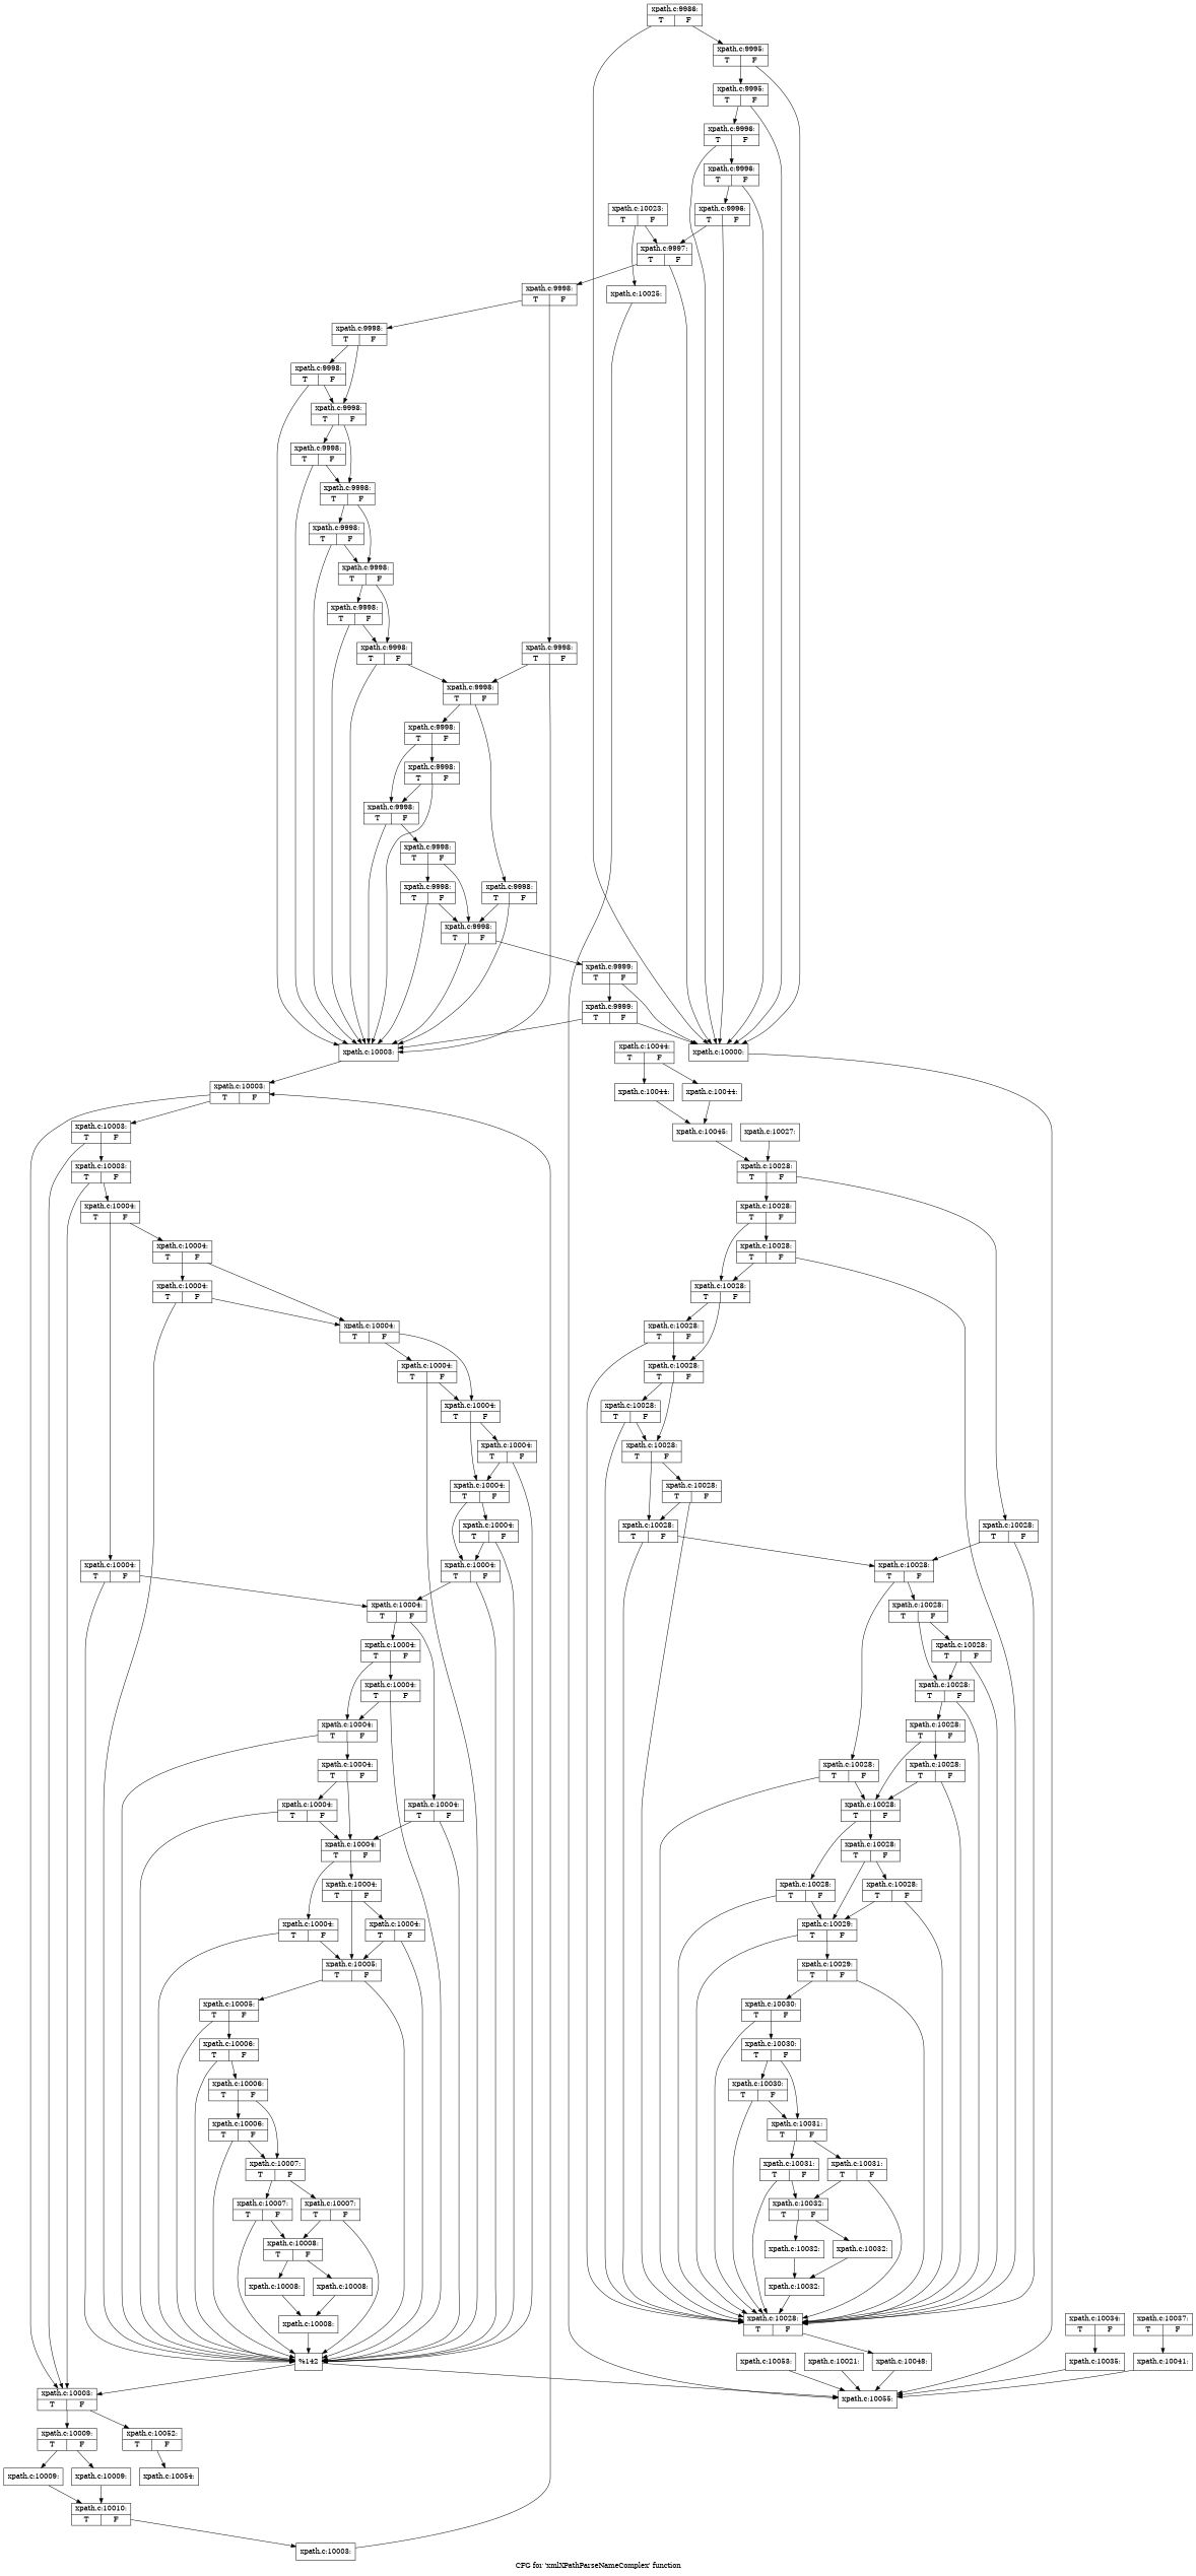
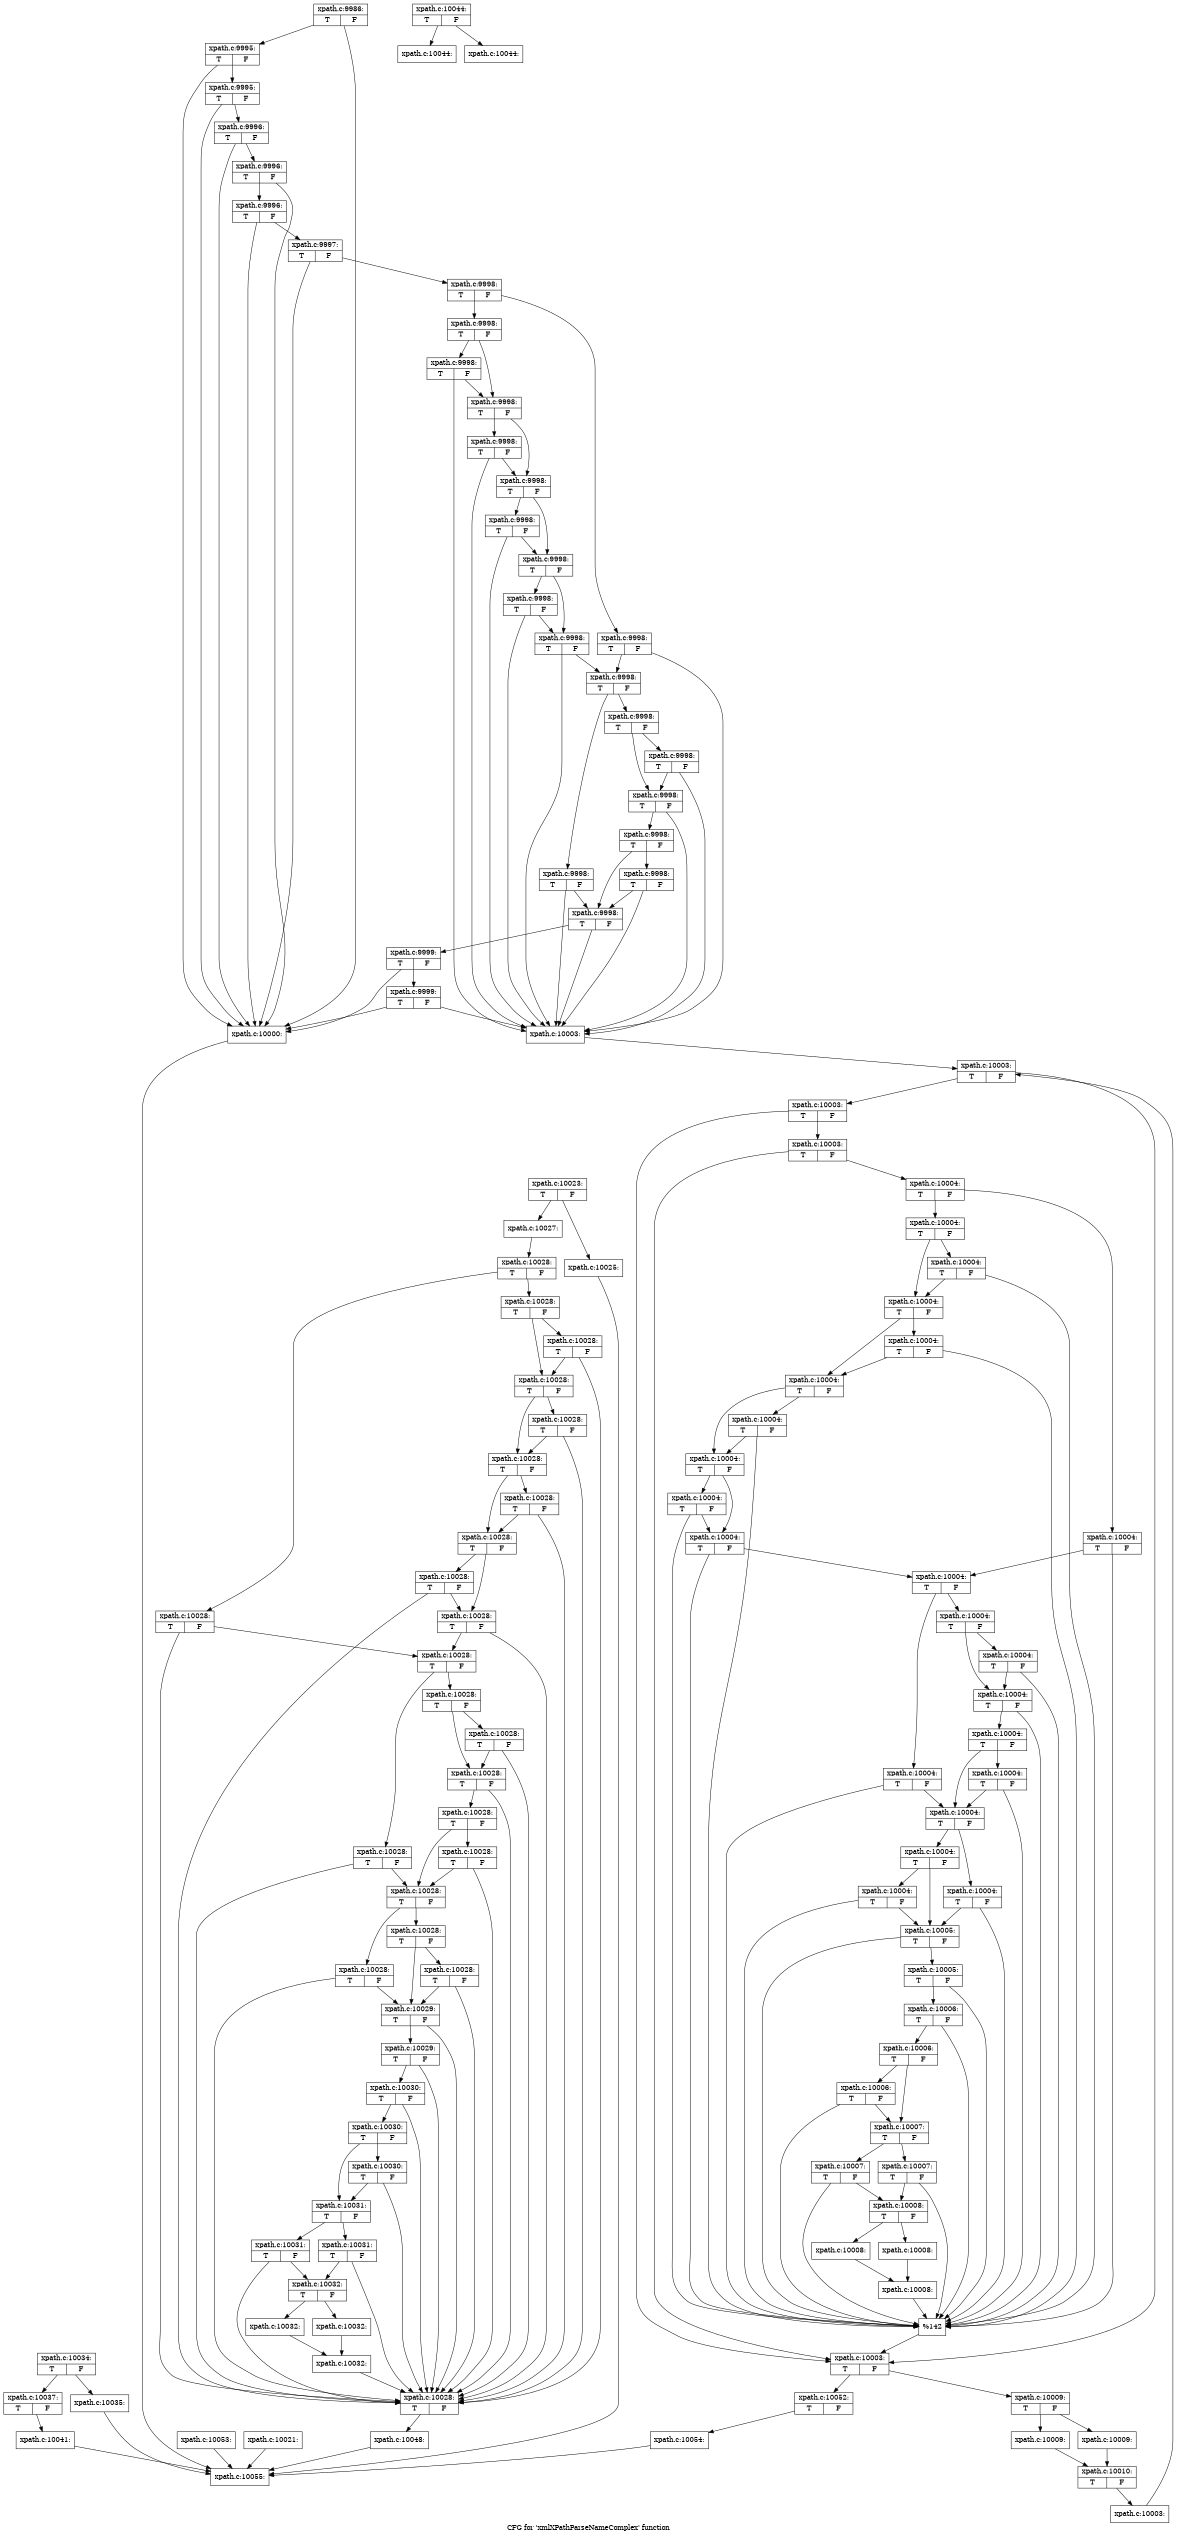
  digraph {
    label="CFG for 'xmlXPathParseNameComplex' function"
    node [shape=record]
    n1 [label="{xpath.c:9986:|{<s0>T|<s1>F}}"]
    n2 [label="{xpath.c:10000:}"]
    n3 [label="{xpath.c:9995:|{<s0>T|<s1>F}}"]
    n4 [label="{xpath.c:10055:}"]
    n5 [label="{xpath.c:9995:|{<s0>T|<s1>F}}"]
    n6 [label="{xpath.c:9996:|{<s0>T|<s1>F}}"]
    n7 [label="{xpath.c:9996:|{<s0>T|<s1>F}}"]
    n8 [label="{xpath.c:9996:|{<s0>T|<s1>F}}"]
    n9 [label="{xpath.c:9997:|{<s0>T|<s1>F}}"]
    n10 [label="{xpath.c:9998:|{<s0>T|<s1>F}}"]
    n11 [label="{xpath.c:9998:|{<s0>T|<s1>F}}"]
    n12 [label="{xpath.c:9998:|{<s0>T|<s1>F}}"]
    n13 [label="{xpath.c:9998:|{<s0>T|<s1>F}}"]
    n14 [label="{xpath.c:9998:|{<s0>T|<s1>F}}"]
    n15 [label="{xpath.c:10003:}"]
    n16 [label="{xpath.c:9998:|{<s0>T|<s1>F}}"]
    n17 [label="{xpath.c:9998:|{<s0>T|<s1>F}}"]
    n18 [label="{xpath.c:9998:|{<s0>T|<s1>F}}"]
    n19 [label="{xpath.c:10003:|{<s0>T|<s1>F}}"]
    n20 [label="{xpath.c:9998:|{<s0>T|<s1>F}}"]
    n21 [label="{xpath.c:9998:|{<s0>T|<s1>F}}"]
    n22 [label="{xpath.c:9998:|{<s0>T|<s1>F}}"]
    n23 [label="{xpath.c:9998:|{<s0>T|<s1>F}}"]
    n24 [label="{xpath.c:10003:|{<s0>T|<s1>F}}"]
    n25 [label="{xpath.c:10003:|{<s0>T|<s1>F}}"]
    n26 [label="{xpath.c:9998:|{<s0>T|<s1>F}}"]
    n27 [label="{xpath.c:9998:|{<s0>T|<s1>F}}"]
    n28 [label="{xpath.c:9998:|{<s0>T|<s1>F}}"]
    n29 [label="{xpath.c:9998:|{<s0>T|<s1>F}}"]
    n30 [label="{xpath.c:9998:|{<s0>T|<s1>F}}"]
    n31 [label="{xpath.c:9999:|{<s0>T|<s1>F}}"]
    n32 [label="{xpath.c:9998:|{<s0>T|<s1>F}}"]
    n33 [label="{xpath.c:9999:|{<s0>T|<s1>F}}"]
    n34 [label="{xpath.c:9998:|{<s0>T|<s1>F}}"]
    n35 [label="{xpath.c:10003:|{<s0>T|<s1>F}}"]
    n36 [label="{xpath.c:10009:|{<s0>T|<s1>F}}"]
    n37 [label="{xpath.c:10052:|{<s0>T|<s1>F}}"]
    n38 [label="{xpath.c:10004:|{<s0>T|<s1>F}}"]
    n39 [label="{xpath.c:10009:}"]
    n40 [label="{xpath.c:10009:}"]
    n41 [label="{xpath.c:10054:}"]
    n42 [label="{xpath.c:10004:|{<s0>T|<s1>F}}"]
    n43 [label="{xpath.c:10004:|{<s0>T|<s1>F}}"]
    n44 [label="{xpath.c:10004:|{<s0>T|<s1>F}}"]
    n45 [label="{xpath.c:10004:|{<s0>T|<s1>F}}"]
    n46 [label="{%142}"]
    n47 [label="{xpath.c:10004:|{<s0>T|<s1>F}}"]
    n48 [label="{xpath.c:10004:|{<s0>T|<s1>F}}"]
    n49 [label="{xpath.c:10004:|{<s0>T|<s1>F}}"]
    n50 [label="{xpath.c:10004:|{<s0>T|<s1>F}}"]
    n51 [label="{xpath.c:10004:|{<s0>T|<s1>F}}"]
    n52 [label="{xpath.c:10004:|{<s0>T|<s1>F}}"]
    n53 [label="{xpath.c:10004:|{<s0>T|<s1>F}}"]
    n54 [label="{xpath.c:10004:|{<s0>T|<s1>F}}"]
    n55 [label="{xpath.c:10004:|{<s0>T|<s1>F}}"]
    n56 [label="{xpath.c:10004:|{<s0>T|<s1>F}}"]
    n57 [label="{xpath.c:10004:|{<s0>T|<s1>F}}"]
    n58 [label="{xpath.c:10004:|{<s0>T|<s1>F}}"]
    n59 [label="{xpath.c:10004:|{<s0>T|<s1>F}}"]
    n60 [label="{xpath.c:10004:|{<s0>T|<s1>F}}"]
    n61 [label="{xpath.c:10004:|{<s0>T|<s1>F}}"]
    n62 [label="{xpath.c:10004:|{<s0>T|<s1>F}}"]
    n63 [label="{xpath.c:10005:|{<s0>T|<s1>F}}"]
    n64 [label="{xpath.c:10004:|{<s0>T|<s1>F}}"]
    n65 [label="{xpath.c:10005:|{<s0>T|<s1>F}}"]
    n66 [label="{xpath.c:10006:|{<s0>T|<s1>F}}"]
    n67 [label="{xpath.c:10006:|{<s0>T|<s1>F}}"]
    n68 [label="{xpath.c:10006:|{<s0>T|<s1>F}}"]
    n69 [label="{xpath.c:10007:|{<s0>T|<s1>F}}"]
    n70 [label="{xpath.c:10007:|{<s0>T|<s1>F}}"]
    n71 [label="{xpath.c:10007:|{<s0>T|<s1>F}}"]
    n72 [label="{xpath.c:10008:|{<s0>T|<s1>F}}"]
    n73 [label="{xpath.c:10008:}"]
    n74 [label="{xpath.c:10008:}"]
    n75 [label="{xpath.c:10008:}"]
    n76 [label="{xpath.c:10010:|{<s0>T|<s1>F}}"]
    n77 [label="{xpath.c:10053:}"]
    n78 [label="{xpath.c:10003:}"]
    n79 [label="{xpath.c:10021:}"]
    n80 [label="{xpath.c:10023:|{<s0>T|<s1>F}}"]
    n81 [label="{xpath.c:10025:}"]
    n82 [label="{xpath.c:10027:}"]
    n83 [label="{xpath.c:10028:|{<s0>T|<s1>F}}"]
    n84 [label="{xpath.c:10028:|{<s0>T|<s1>F}}"]
    n85 [label="{xpath.c:10028:|{<s0>T|<s1>F}}"]
    n86 [label="{xpath.c:10028:|{<s0>T|<s1>F}}"]
    n87 [label="{xpath.c:10028:|{<s0>T|<s1>F}}"]
    n88 [label="{xpath.c:10028:|{<s0>T|<s1>F}}"]
    n89 [label="{xpath.c:10028:|{<s0>T|<s1>F}}"]
    n90 [label="{xpath.c:10028:|{<s0>T|<s1>F}}"]
    n91 [label="{xpath.c:10028:|{<s0>T|<s1>F}}"]
    n92 [label="{xpath.c:10048:}"]
    n93 [label="{xpath.c:10028:|{<s0>T|<s1>F}}"]
    n94 [label="{xpath.c:10028:|{<s0>T|<s1>F}}"]
    n95 [label="{xpath.c:10028:|{<s0>T|<s1>F}}"]
    n96 [label="{xpath.c:10028:|{<s0>T|<s1>F}}"]
    n97 [label="{xpath.c:10028:|{<s0>T|<s1>F}}"]
    n98 [label="{xpath.c:10028:|{<s0>T|<s1>F}}"]
    n99 [label="{xpath.c:10028:|{<s0>T|<s1>F}}"]
    n100 [label="{xpath.c:10028:|{<s0>T|<s1>F}}"]
    n101 [label="{xpath.c:10028:|{<s0>T|<s1>F}}"]
    n102 [label="{xpath.c:10028:|{<s0>T|<s1>F}}"]
    n103 [label="{xpath.c:10028:|{<s0>T|<s1>F}}"]
    n104 [label="{xpath.c:10028:|{<s0>T|<s1>F}}"]
    n105 [label="{xpath.c:10028:|{<s0>T|<s1>F}}"]
    n106 [label="{xpath.c:10029:|{<s0>T|<s1>F}}"]
    n107 [label="{xpath.c:10028:|{<s0>T|<s1>F}}"]
    n108 [label="{xpath.c:10029:|{<s0>T|<s1>F}}"]
    n109 [label="{xpath.c:10030:|{<s0>T|<s1>F}}"]
    n110 [label="{xpath.c:10030:|{<s0>T|<s1>F}}"]
    n111 [label="{xpath.c:10030:|{<s0>T|<s1>F}}"]
    n112 [label="{xpath.c:10031:|{<s0>T|<s1>F}}"]
    n113 [label="{xpath.c:10031:|{<s0>T|<s1>F}}"]
    n114 [label="{xpath.c:10031:|{<s0>T|<s1>F}}"]
    n115 [label="{xpath.c:10032:|{<s0>T|<s1>F}}"]
    n116 [label="{xpath.c:10032:}"]
    n117 [label="{xpath.c:10032:}"]
    n118 [label="{xpath.c:10032:}"]
    n119 [label="{xpath.c:10034:|{<s0>T|<s1>F}}"]
    n120 [label="{xpath.c:10035:}"]
    n121 [label="{xpath.c:10037:|{<s0>T|<s1>F}}"]
    n122 [label="{xpath.c:10044:|{<s0>T|<s1>F}}"]
    n123 [label="{xpath.c:10044:}"]
    n124 [label="{xpath.c:10044:}"]
    n125 [label="{xpath.c:10041:}"]
-   n126 [label="{xpath.c:10045:}"]
    n1 -> n2
    n1 -> n3
    n2 -> n4
    n3 -> n2
    n3 -> n5
    n5 -> n2
    n5 -> n6
    n6 -> n2
    n6 -> n7
    n7 -> n2
    n7 -> n8
    n8 -> n2
    n8 -> n9
    n9 -> n2
    n9 -> n10
    n10 -> n11
    n10 -> n12
    n11 -> n13
    n11 -> n14
    n12 -> n15
    n12 -> n16
    n13 -> n14
    n13 -> n15
    n14 -> n17
    n14 -> n18
    n15 -> n19
    n16 -> n20
    n16 -> n21
    n17 -> n15
    n17 -> n18
    n18 -> n22
    n18 -> n23
    n19 -> n24
    n19 -> n25
    n20 -> n15
    n20 -> n28
    n21 -> n29
    n21 -> n30
    n22 -> n15
    n22 -> n23
    n23 -> n26
    n23 -> n27
    n24 -> n25
    n24 -> n35
    n25 -> n36
    n25 -> n37
    n26 -> n15
    n26 -> n27
    n27 -> n15
    n27 -> n16
    n28 -> n15
    n28 -> n31
    n29 -> n15
    n29 -> n30
    n30 -> n15
    n30 -> n32
    n31 -> n2
    n31 -> n33
    n32 -> n28
    n32 -> n34
    n33 -> n2
    n33 -> n15
    n34 -> n15
    n34 -> n28
    n35 -> n25
    n35 -> n38
    n36 -> n39
    n36 -> n40
    n37 -> n41
    n38 -> n42
    n38 -> n43
    n39 -> n76
    n40 -> n76
-   n46 -> n4
+   n41 -> n4
    n42 -> n44
    n42 -> n45
    n43 -> n46
    n43 -> n47
    n44 -> n45
    n44 -> n46
    n45 -> n48
    n45 -> n49
    n46 -> n25
    n47 -> n50
    n47 -> n51
    n48 -> n46
    n48 -> n49
    n49 -> n52
    n49 -> n53
    n50 -> n46
    n50 -> n56
    n51 -> n57
    n51 -> n58
    n52 -> n46
    n52 -> n53
    n53 -> n54
    n53 -> n55
    n54 -> n46
    n54 -> n55
    n55 -> n46
    n55 -> n47
    n56 -> n59
    n56 -> n60
    n57 -> n46
    n57 -> n58
    n58 -> n46
    n58 -> n61
    n59 -> n62
    n59 -> n63
    n60 -> n46
    n60 -> n63
    n61 -> n56
    n61 -> n64
    n62 -> n46
    n62 -> n63
    n63 -> n46
    n63 -> n65
    n64 -> n46
    n64 -> n56
    n65 -> n46
    n65 -> n66
    n66 -> n46
    n66 -> n67
    n67 -> n68
    n67 -> n69
    n68 -> n46
    n68 -> n69
    n69 -> n70
    n69 -> n71
    n70 -> n46
    n70 -> n72
    n71 -> n46
    n71 -> n72
    n72 -> n73
    n72 -> n74
    n73 -> n75
    n74 -> n75
    n75 -> n46
    n76 -> n78
    n77 -> n4
    n78 -> n19
    n79 -> n4
    n80 -> n81
-   n80 -> n9
+   n80 -> n82
    n81 -> n4
    n82 -> n83
    n83 -> n84
    n83 -> n85
    n84 -> n86
    n84 -> n87
    n85 -> n88
    n85 -> n89
    n86 -> n87
    n86 -> n88
    n87 -> n90
    n87 -> n91
    n88 -> n92
    n89 -> n93
    n89 -> n94
    n90 -> n88
    n90 -> n91
    n91 -> n95
    n91 -> n96
    n92 -> n4
    n93 -> n88
    n93 -> n99
    n94 -> n100
    n94 -> n101
    n95 -> n88
    n95 -> n96
    n96 -> n97
    n96 -> n98
    n97 -> n88
    n97 -> n98
    n98 -> n88
    n98 -> n89
    n99 -> n102
    n99 -> n103
    n100 -> n88
    n100 -> n101
    n101 -> n88
    n101 -> n104
    n102 -> n105
    n102 -> n106
    n103 -> n88
    n103 -> n106
    n104 -> n99
    n104 -> n107
    n105 -> n88
    n105 -> n106
    n106 -> n88
    n106 -> n108
    n107 -> n88
    n107 -> n99
    n108 -> n88
    n108 -> n109
    n109 -> n88
    n109 -> n110
    n110 -> n111
    n110 -> n112
    n111 -> n88
    n111 -> n112
    n112 -> n113
    n112 -> n114
    n113 -> n88
    n113 -> n115
    n114 -> n88
    n114 -> n115
    n115 -> n116
    n115 -> n117
    n116 -> n118
    n117 -> n118
    n118 -> n88
    n119 -> n120
+   n119 -> n121
    n120 -> n4
    n121 -> n125
    n122 -> n123
    n122 -> n124
-   n123 -> n126
-   n124 -> n126
    n125 -> n4
-   n126 -> n83
  }
